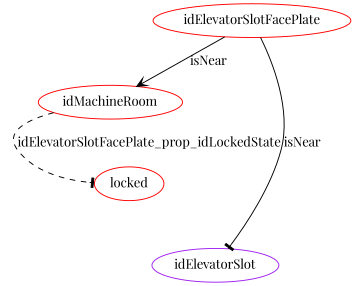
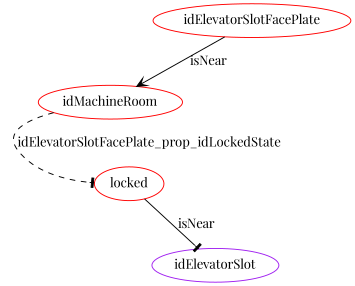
  strict digraph {
    fontname="Playfair Display"
    node [color=red fontname="Playfair Display" node_type=entity_node]
    edge [arrowhead=tee edge_type=relationship fontname="Playfair Display" style=solid]
    idElevatorSlotFacePlate
    idMachineRoom
    idElevatorSlot [color=purple]
    locked [node_type=property_node]
    idElevatorSlotFacePlate -> idMachineRoom [arrowhead=vee label=isNear]
-   idElevatorSlotFacePlate -> idElevatorSlot [label=isNear]
+   locked -> idElevatorSlot [label=isNear]
    idMachineRoom -> locked [edge_type=property label=idElevatorSlotFacePlate_prop_idLockedState style=dashed]
  }
